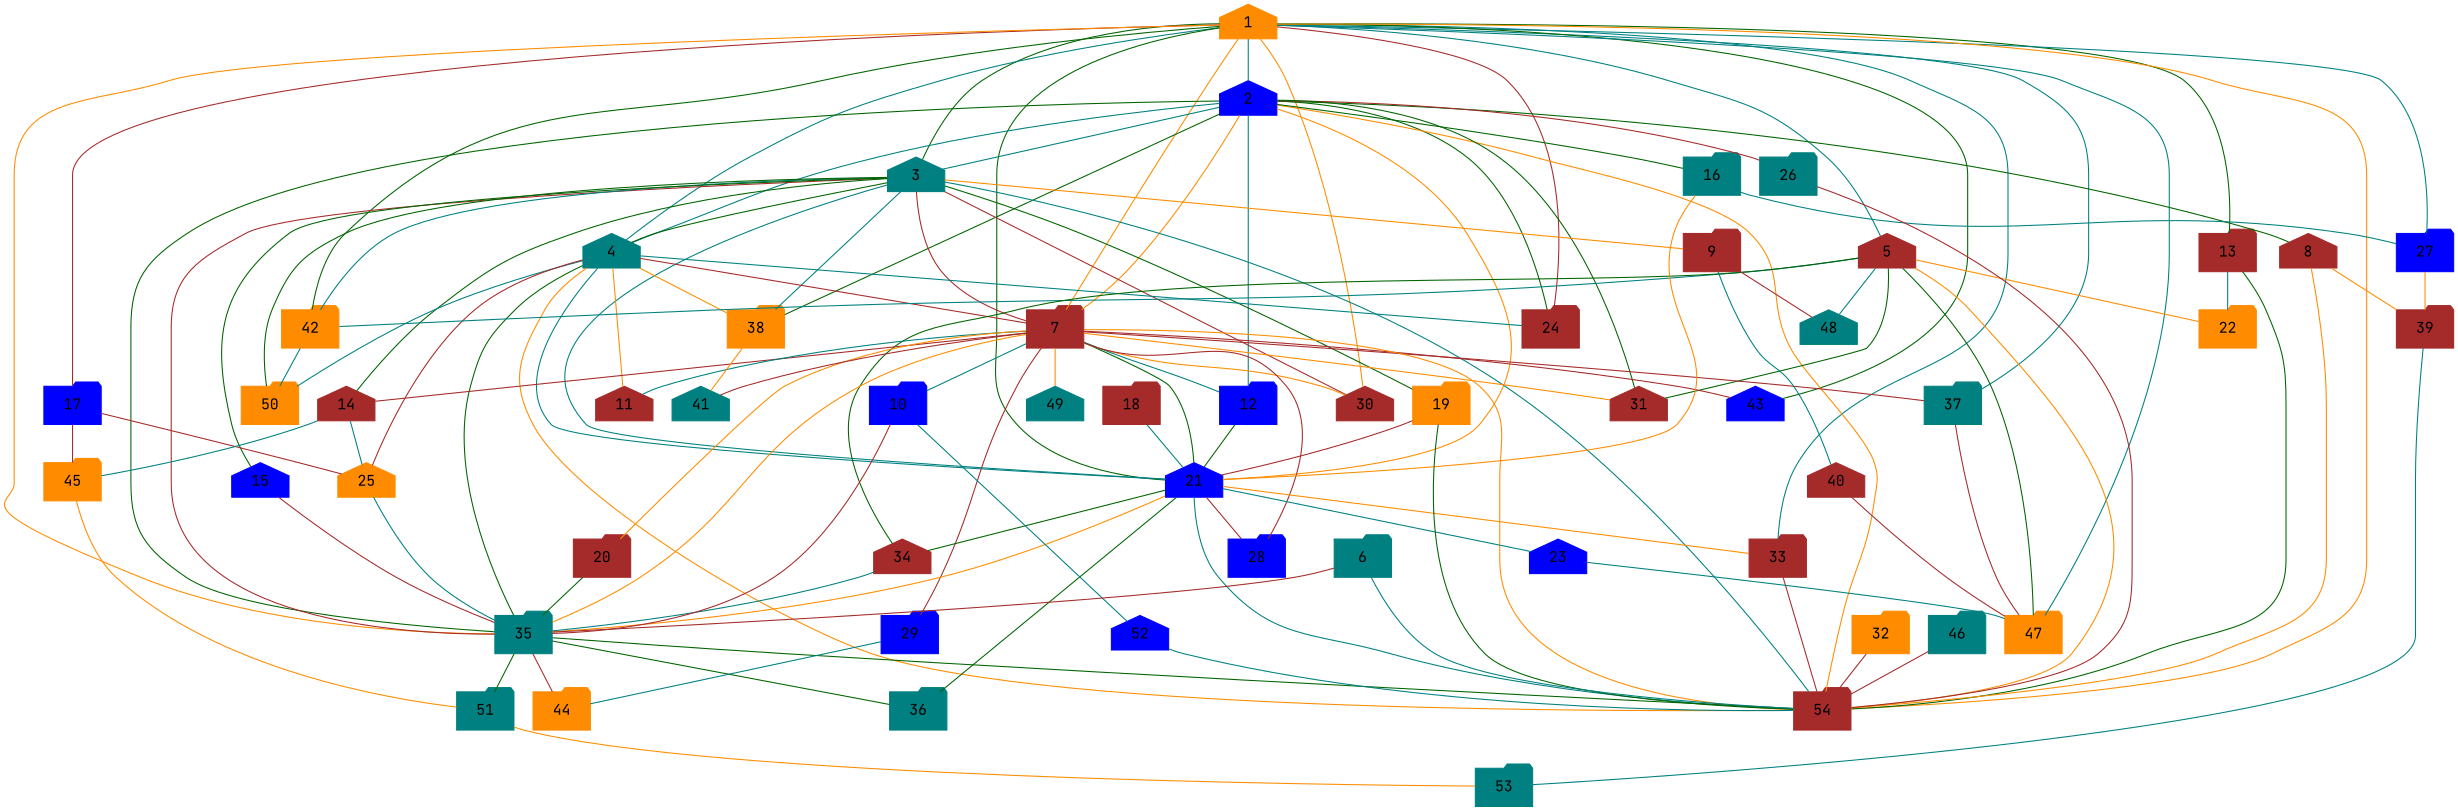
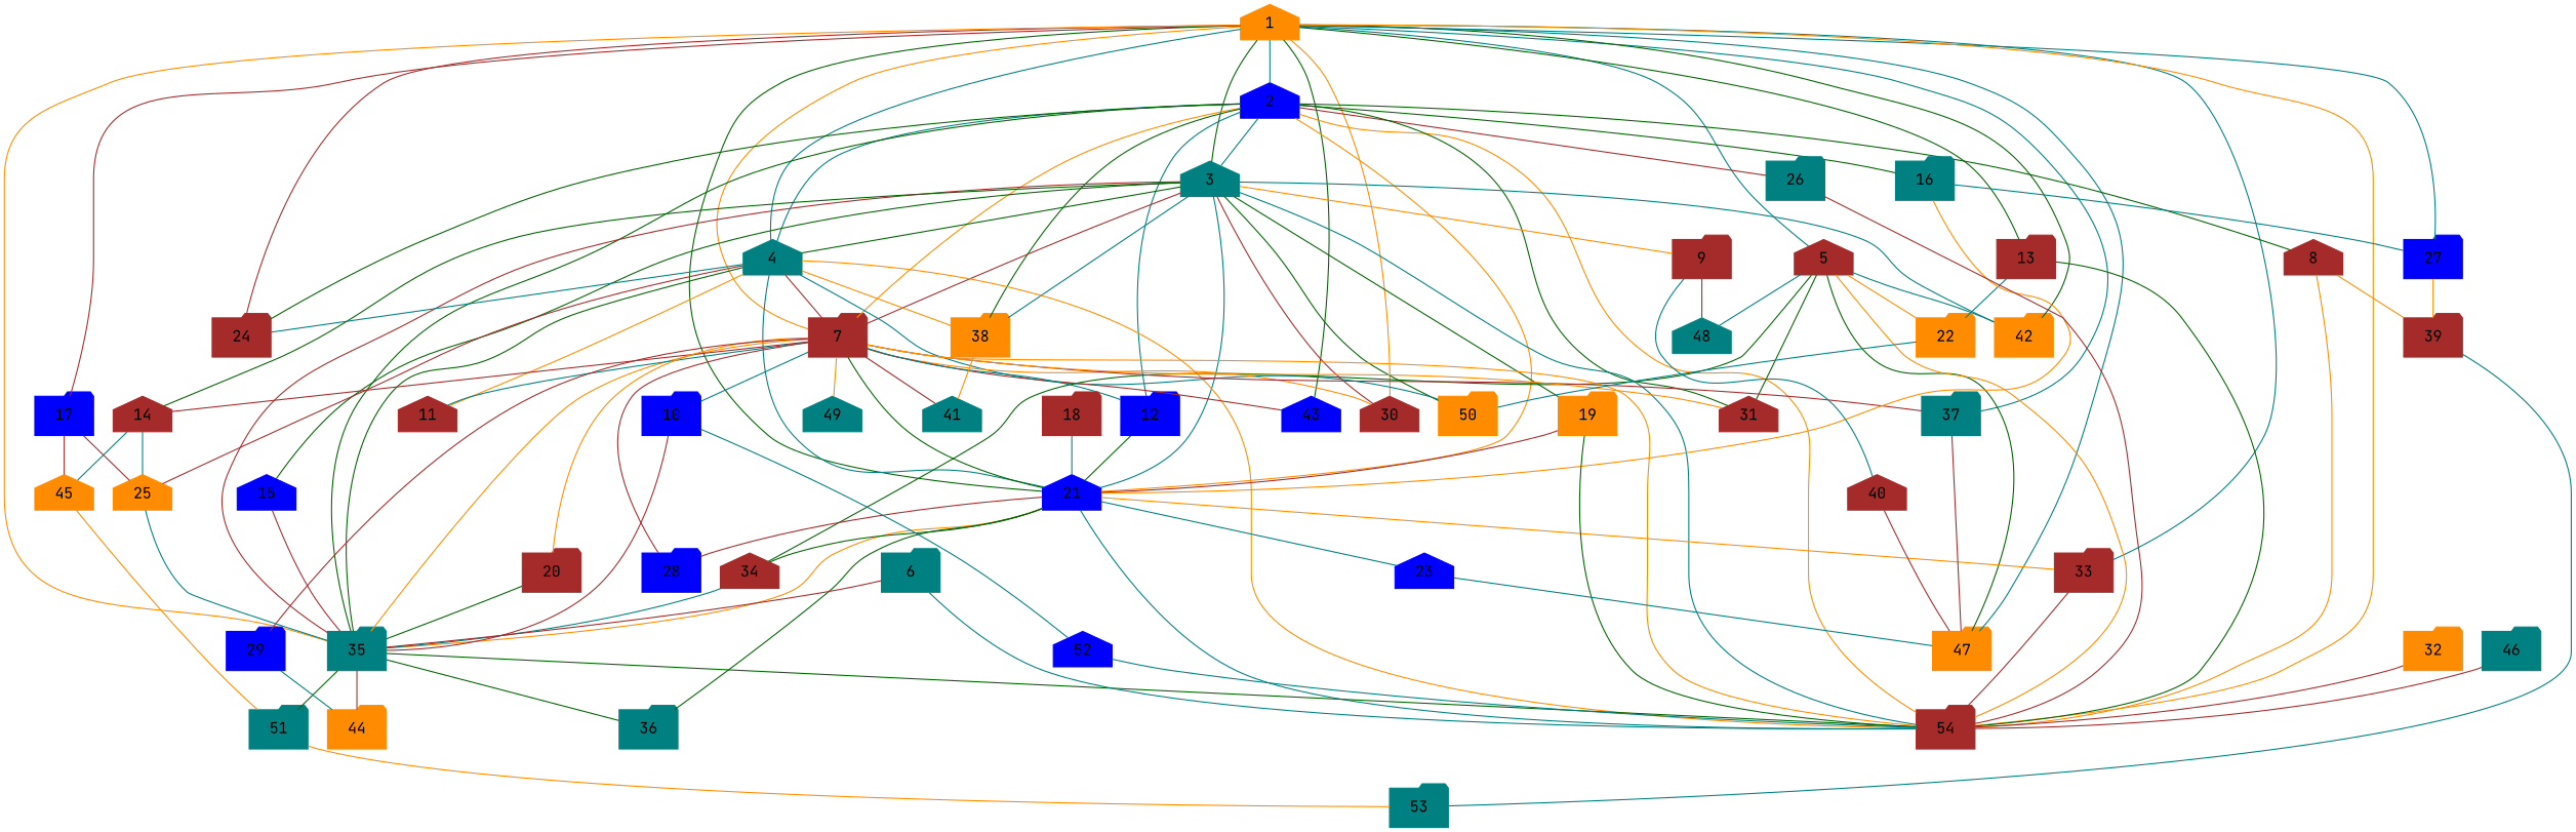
  graph {
    fontname="JetBrains Mono"
    node [color=brown fontname="JetBrains Mono" shape=folder style=filled]
    edge [color=teal fontname="JetBrains Mono" weight=1.0]
    1 [color=darkorange shape=house]
    2 [color=blue shape=house]
    3 [color=teal shape=house]
    4 [color=teal shape=house]
    5 [shape=house]
    7
    13
    17 [color=blue]
    21 [color=blue shape=house]
    24
    27 [color=blue]
    30 [shape=house]
    33
    35 [color=teal]
    37 [color=teal]
    42 [color=darkorange]
    43 [color=blue shape=house]
    47 [color=darkorange]
    54
    8 [shape=house]
    12 [color=blue]
    16 [color=teal]
    26 [color=teal]
    31 [shape=house]
    38 [color=darkorange]
    9
    14 [shape=house]
    15 [color=blue shape=house]
    19 [color=darkorange]
    50 [color=darkorange]
    11 [shape=house]
    25 [color=darkorange shape=house]
    22 [color=darkorange]
    34 [shape=house]
    48 [color=teal shape=house]
    10 [color=blue]
    20
    28 [color=blue]
    29 [color=blue]
    41 [color=teal shape=house]
    49 [color=teal shape=house]
-   45 [color=darkorange]
+   45 [color=darkorange shape=house]
    23 [color=blue shape=house]
    36 [color=teal]
    39
    44 [color=darkorange]
    51 [color=teal]
    40 [shape=house]
    6 [color=teal]
    52 [color=blue shape=house]
    53 [color=teal]
    18
    32 [color=darkorange]
    46 [color=teal]
    1 -- 2 [weight=4.0]
    1 -- 3 [color=darkgreen weight=2.0]
    1 -- 4 [weight=2.0]
    1 -- 5
    1 -- 7 [color=darkorange weight=2.0]
    1 -- 13 [color=darkgreen]
    1 -- 17 [color=brown]
    1 -- 21 [color=darkgreen weight=2.0]
    1 -- 24 [color=brown]
    1 -- 27
    1 -- 30 [color=darkorange]
    1 -- 33
    1 -- 35 [color=darkorange weight=2.0]
    1 -- 37
    1 -- 42 [color=darkgreen]
    1 -- 43 [color=darkgreen]
    1 -- 47
    1 -- 54 [color=darkorange weight=3.0]
    2 -- 3 [weight=2.0]
    2 -- 4 [weight=2.0]
    2 -- 7 [color=darkorange weight=2.0]
    2 -- 21 [color=darkorange weight=2.0]
    2 -- 24 [color=darkgreen]
    2 -- 35 [color=darkgreen weight=2.0]
    2 -- 54 [color=darkorange weight=2.0]
    2 -- 8 [color=darkgreen]
    2 -- 12
    2 -- 16 [color=darkgreen]
    2 -- 26 [color=brown]
    2 -- 31 [color=darkgreen]
    2 -- 38 [color=darkgreen]
    3 -- 4 [color=darkgreen]
    3 -- 7 [color=brown weight=2.0]
    3 -- 21
    3 -- 30 [color=brown]
    3 -- 35 [color=brown weight=2.0]
    3 -- 42
    3 -- 54
    3 -- 38
    3 -- 9 [color=darkorange weight=2.0]
    3 -- 14 [color=darkgreen]
    3 -- 15 [color=darkgreen]
    3 -- 19 [color=darkgreen]
    3 -- 50 [color=darkgreen]
    4 -- 7 [color=brown]
    4 -- 21 [weight=2.0]
    4 -- 24
    4 -- 35 [color=darkgreen]
    4 -- 54 [color=darkorange]
    4 -- 38 [color=darkorange]
    4 -- 50
    4 -- 11 [color=darkorange]
    4 -- 25 [color=brown]
    5 -- 42
    5 -- 47 [color=darkgreen weight=2.0]
    5 -- 54 [color=darkorange]
    5 -- 31 [color=darkgreen]
    5 -- 22 [color=darkorange]
    5 -- 34 [color=darkgreen]
    5 -- 48
    7 -- 21 [color=darkgreen]
    7 -- 30 [color=darkorange]
    7 -- 35 [color=darkorange]
    7 -- 37 [color=brown]
    7 -- 43 [color=brown]
    7 -- 54 [color=darkorange]
    7 -- 12
    7 -- 31 [color=darkorange]
    7 -- 14 [color=brown]
    7 -- 11
    7 -- 10 [weight=2.0]
    7 -- 20 [color=darkorange]
    7 -- 28 [color=brown]
    7 -- 29 [color=brown]
    7 -- 41 [color=brown]
    7 -- 49 [color=darkorange]
    13 -- 54 [color=darkgreen]
    13 -- 22
    17 -- 25 [color=brown]
    17 -- 45 [color=brown]
    21 -- 33 [color=darkorange]
    21 -- 35 [color=darkorange]
    21 -- 54
    21 -- 34 [color=darkgreen]
    21 -- 28 [color=brown weight=2.0]
    21 -- 23
    21 -- 36 [color=darkgreen]
    27 -- 39 [color=darkorange]
    33 -- 54 [color=brown]
    35 -- 54 [color=darkgreen]
    35 -- 36 [color=darkgreen]
    35 -- 44 [color=brown weight=2.0]
    35 -- 51 [color=darkgreen]
    37 -- 47 [color=brown]
    8 -- 54 [color=darkorange]
    8 -- 39 [color=darkorange]
    12 -- 21 [color=darkgreen]
    16 -- 21 [color=darkorange]
    16 -- 27
    26 -- 54 [color=brown]
    38 -- 41 [color=darkorange]
    9 -- 48 [color=brown]
    9 -- 40
    14 -- 25
    14 -- 45
    15 -- 35 [color=brown]
    19 -- 21 [color=brown]
    19 -- 54 [color=darkgreen]
    25 -- 35
-   42 -- 50
+   22 -- 50
    34 -- 35
    10 -- 35 [color=brown]
    10 -- 52
    20 -- 35 [color=darkgreen]
    29 -- 44
    45 -- 51 [color=darkorange]
    23 -- 47
    39 -- 53
    51 -- 53 [color=darkorange]
    40 -- 47 [color=brown]
    6 -- 35 [color=brown]
    6 -- 54
    52 -- 54
    18 -- 21
    32 -- 54 [color=brown]
    46 -- 54 [color=brown]
  }
